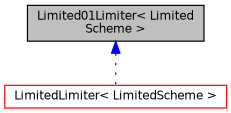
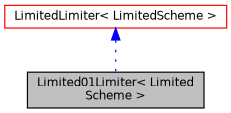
  digraph {
    node [fontname=Helvetica fontsize=10 shape=record]
    n1 [color=black fillcolor=grey75 fontcolor=black height=0.2 label="Limited01Limiter\< Limited\lScheme \>" style=filled width=0.4]
    n2 [color=red height=0.2 label="LimitedLimiter\< LimitedScheme \>" width=0.4]
-   n1 -> n2 [color=blue dir=back fontname=Helvetica fontsize=10 labelfontname=Helvetica labelfontsize=10 style=dotted]
+   n2 -> n1 [color=blue dir=back fontname=Helvetica fontsize=10 labelfontname=Helvetica labelfontsize=10 style=dotted]
  }
